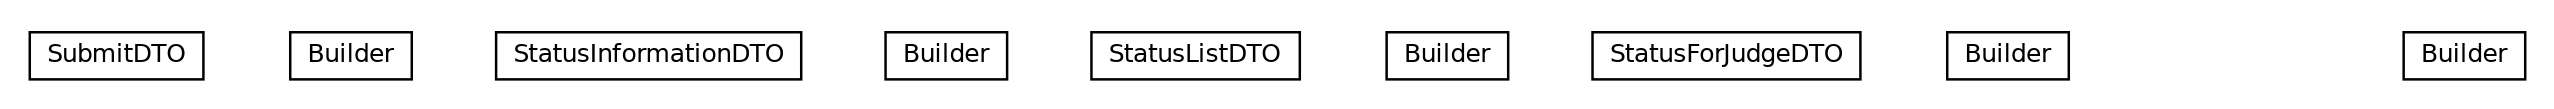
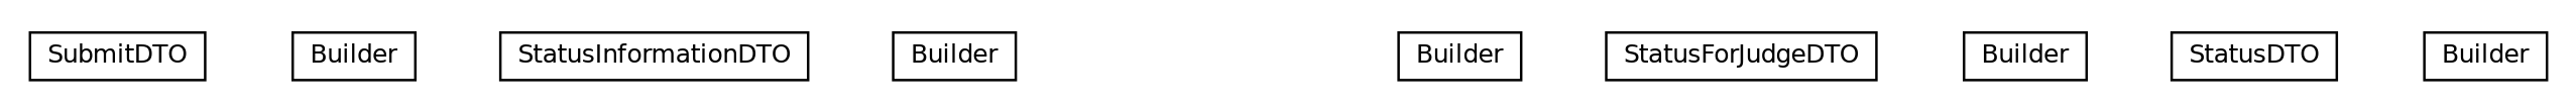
  digraph {
    nodesep=0.25
    ranksep=0.5
    node [fontcolor=black fontname=Helvetica fontsize=10.0 shape=plaintext]
    n1 [label=<<table title="cn.edu.uestc.acmicpc.db.dto.impl.status.SubmitDTO" border="0" cellborder="1" cellspacing="0" cellpadding="2" port="p" href="./SubmitDTO.html"> 		<tr><td><table border="0" cellspacing="0" cellpadding="1"> <tr><td align="center" balign="center"> SubmitDTO </td></tr> 		</table></td></tr> 		</table>>]
    n2 [label=<<table title="cn.edu.uestc.acmicpc.db.dto.impl.status.SubmitDTO.Builder" border="0" cellborder="1" cellspacing="0" cellpadding="2" port="p" href="./SubmitDTO.Builder.html"> 		<tr><td><table border="0" cellspacing="0" cellpadding="1"> <tr><td align="center" balign="center"> Builder </td></tr> 		</table></td></tr> 		</table>>]
    n3 [label=<<table title="cn.edu.uestc.acmicpc.db.dto.impl.status.StatusInformationDTO" border="0" cellborder="1" cellspacing="0" cellpadding="2" port="p" href="./StatusInformationDTO.html"> 		<tr><td><table border="0" cellspacing="0" cellpadding="1"> <tr><td align="center" balign="center"> StatusInformationDTO </td></tr> 		</table></td></tr> 		</table>>]
    n4 [label=<<table title="cn.edu.uestc.acmicpc.db.dto.impl.status.StatusInformationDTO.Builder" border="0" cellborder="1" cellspacing="0" cellpadding="2" port="p" href="./StatusInformationDTO.Builder.html"> 		<tr><td><table border="0" cellspacing="0" cellpadding="1"> <tr><td align="center" balign="center"> Builder </td></tr> 		</table></td></tr> 		</table>>]
-   n5 [label=<<table title="cn.edu.uestc.acmicpc.db.dto.impl.status.StatusListDTO" border="0" cellborder="1" cellspacing="0" cellpadding="2" port="p" href="./StatusListDTO.html"> 		<tr><td><table border="0" cellspacing="0" cellpadding="1"> <tr><td align="center" balign="center"> StatusListDTO </td></tr> 		</table></td></tr> 		</table>>]
    n6 [label=<<table title="cn.edu.uestc.acmicpc.db.dto.impl.status.StatusListDTO.Builder" border="0" cellborder="1" cellspacing="0" cellpadding="2" port="p" href="./StatusListDTO.Builder.html"> 		<tr><td><table border="0" cellspacing="0" cellpadding="1"> <tr><td align="center" balign="center"> Builder </td></tr> 		</table></td></tr> 		</table>>]
    n7 [label=<<table title="cn.edu.uestc.acmicpc.db.dto.impl.status.StatusForJudgeDTO" border="0" cellborder="1" cellspacing="0" cellpadding="2" port="p" href="./StatusForJudgeDTO.html"> 		<tr><td><table border="0" cellspacing="0" cellpadding="1"> <tr><td align="center" balign="center"> StatusForJudgeDTO </td></tr> 		</table></td></tr> 		</table>>]
    n8 [label=<<table title="cn.edu.uestc.acmicpc.db.dto.impl.status.StatusForJudgeDTO.Builder" border="0" cellborder="1" cellspacing="0" cellpadding="2" port="p" href="./StatusForJudgeDTO.Builder.html"> 		<tr><td><table border="0" cellspacing="0" cellpadding="1"> <tr><td align="center" balign="center"> Builder </td></tr> 		</table></td></tr> 		</table>>]
+   n9 [label=<<table title="cn.edu.uestc.acmicpc.db.dto.impl.status.StatusDTO" border="0" cellborder="1" cellspacing="0" cellpadding="2" port="p" href="./StatusDTO.html"> 		<tr><td><table border="0" cellspacing="0" cellpadding="1"> <tr><td align="center" balign="center"> StatusDTO </td></tr> 		</table></td></tr> 		</table>>]
    n10 [label=<<table title="cn.edu.uestc.acmicpc.db.dto.impl.status.StatusDTO.Builder" border="0" cellborder="1" cellspacing="0" cellpadding="2" port="p" href="./StatusDTO.Builder.html"> 		<tr><td><table border="0" cellspacing="0" cellpadding="1"> <tr><td align="center" balign="center"> Builder </td></tr> 		</table></td></tr> 		</table>>]
  }
